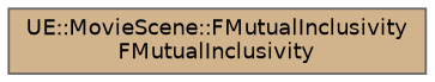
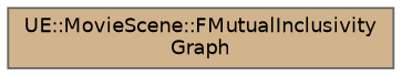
  digraph {
    rankdir=LR
-   n1 [color=grey40 fillcolor=tan fontname=Helvetica fontsize=10 height=0.2 label="UE::MovieScene::FMutualInclusivity\lFMutualInclusivity" shape=box style=filled width=0.4]
+   n1 [color=grey40 fillcolor=tan fontname=Helvetica fontsize=10 height=0.2 label="UE::MovieScene::FMutualInclusivity\lGraph" shape=box style=filled width=0.4]
  }
